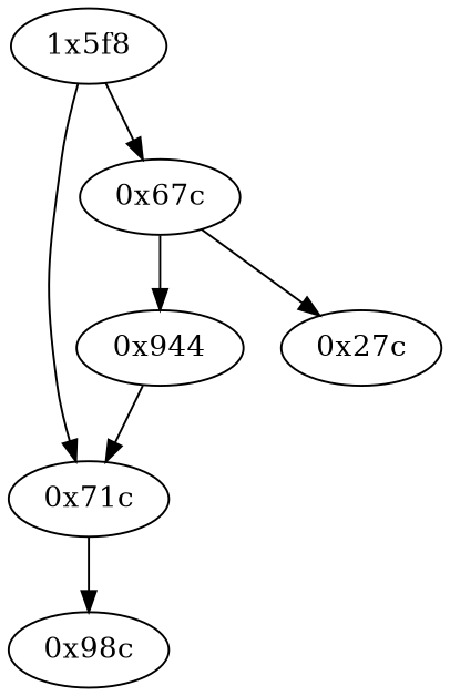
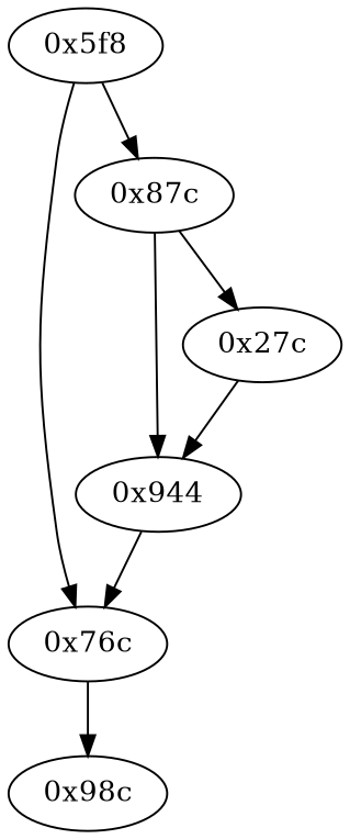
  strict digraph {
    "edge"="{}"
    file="/Users/mark/Documents/deobfus-2019-ccs/ALL-CFG/small-programs/1b-4-2-1-1-gt127-1-1-0/1528_recovered.dot"
    "graph"="{u'file': u'/Users/mark/Documents/deobfus-2019-ccs/ALL-CFG/small-programs/1b-4-2-1-1-gt127-1-1-0/1528_recovered.dot'}"
    "node"="{u'opcode': u''}"
    n1 [label="0x944" opcode="[u'ldr', u'ldr', u'str', u'mov', u'ldr', u'ldr', u'ldr', u'add', u'cmp', u'sub', u'mov', u'sub', u'mul', u'mvn', u'mvn', u'orr', u'mov', u'cmn', u'mov', u'teq', u'mov', u'mov', u'cmn', u'mov', u'mov', u'b']"]
-   "0x71c" [opcode="[u'ldr', u'str', u'str', u'ldr', u'ldr', u'ldr', u'ldr', u'cmp', u'mov', u'b']"]
+   "0x71c" [opcode="[u'ldr', u'str', u'str', u'ldr', u'ldr', u'ldr', u'ldr', u'cmp', u'mov', u'b']" label="0x76c"]
    "0x98c" [opcode="[u'ldr', u'ldr', u'add', u'bl', u'mov', u'sub', u'pop']"]
-   "0x67c" [opcode="[u'ldr', u'ldr', u'ldr', u'ldrsb', u'ldr', u'ldr', u'cmp', u'mov', u'b']"]
+   "0x67c" [opcode="[u'ldr', u'ldr', u'ldr', u'ldrsb', u'ldr', u'ldr', u'cmp', u'mov', u'b']" label="0x87c"]
    n5 [label="0x27c" opcode="[u'ldr', u'ldr', u'mov', u'ldr', u'ldr', u'ldr', u'add', u'cmp', u'sub', u'mov', u'sub', u'mul', u'mvn', u'mvn', u'orr', u'mov', u'cmn', u'mov', u'teq', u'mov', u'mov', u'cmn', u'mov', u'mov', u'b']"]
-   "0x5f8" [opcode="[u'push', u'add', u'sub', u'str', u'mov', u'str', u'mov', u'str', u'ldr', u'ldr', u'ldr', u'ldr', u'ldr', u'ldr', u'str', u'b']" label="1x5f8"]
+   "0x5f8" [opcode="[u'push', u'add', u'sub', u'str', u'mov', u'str', u'mov', u'str', u'ldr', u'ldr', u'ldr', u'ldr', u'ldr', u'ldr', u'str', u'b']"]
    n1 -> "0x71c"
    "0x71c" -> "0x98c"
    "0x67c" -> n1
    "0x67c" -> n5
+   n5 -> n1
    "0x5f8" -> "0x71c"
    "0x5f8" -> "0x67c"
  }
